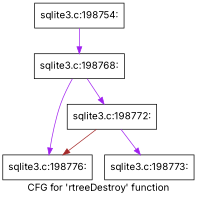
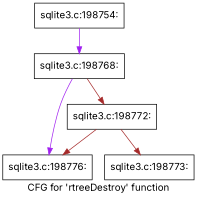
  digraph {
    fontname=Inter
    label="CFG for 'rtreeDestroy' function"
    node [fontname=Inter shape=record]
    edge [color=purple fontname=Inter]
    n1 [label="{sqlite3.c:198754:}"]
    n2 [label="{sqlite3.c:198768:}"]
    n3 [label="{sqlite3.c:198772:}"]
    n4 [label="{sqlite3.c:198776:}"]
    n5 [label="{sqlite3.c:198773:}"]
    n1 -> n2
-   n2 -> n3
+   n2 -> n3 [color=brown]
    n2 -> n4
    n3 -> n4 [color=brown]
-   n3 -> n5
+   n3 -> n5 [color=brown]
  }
